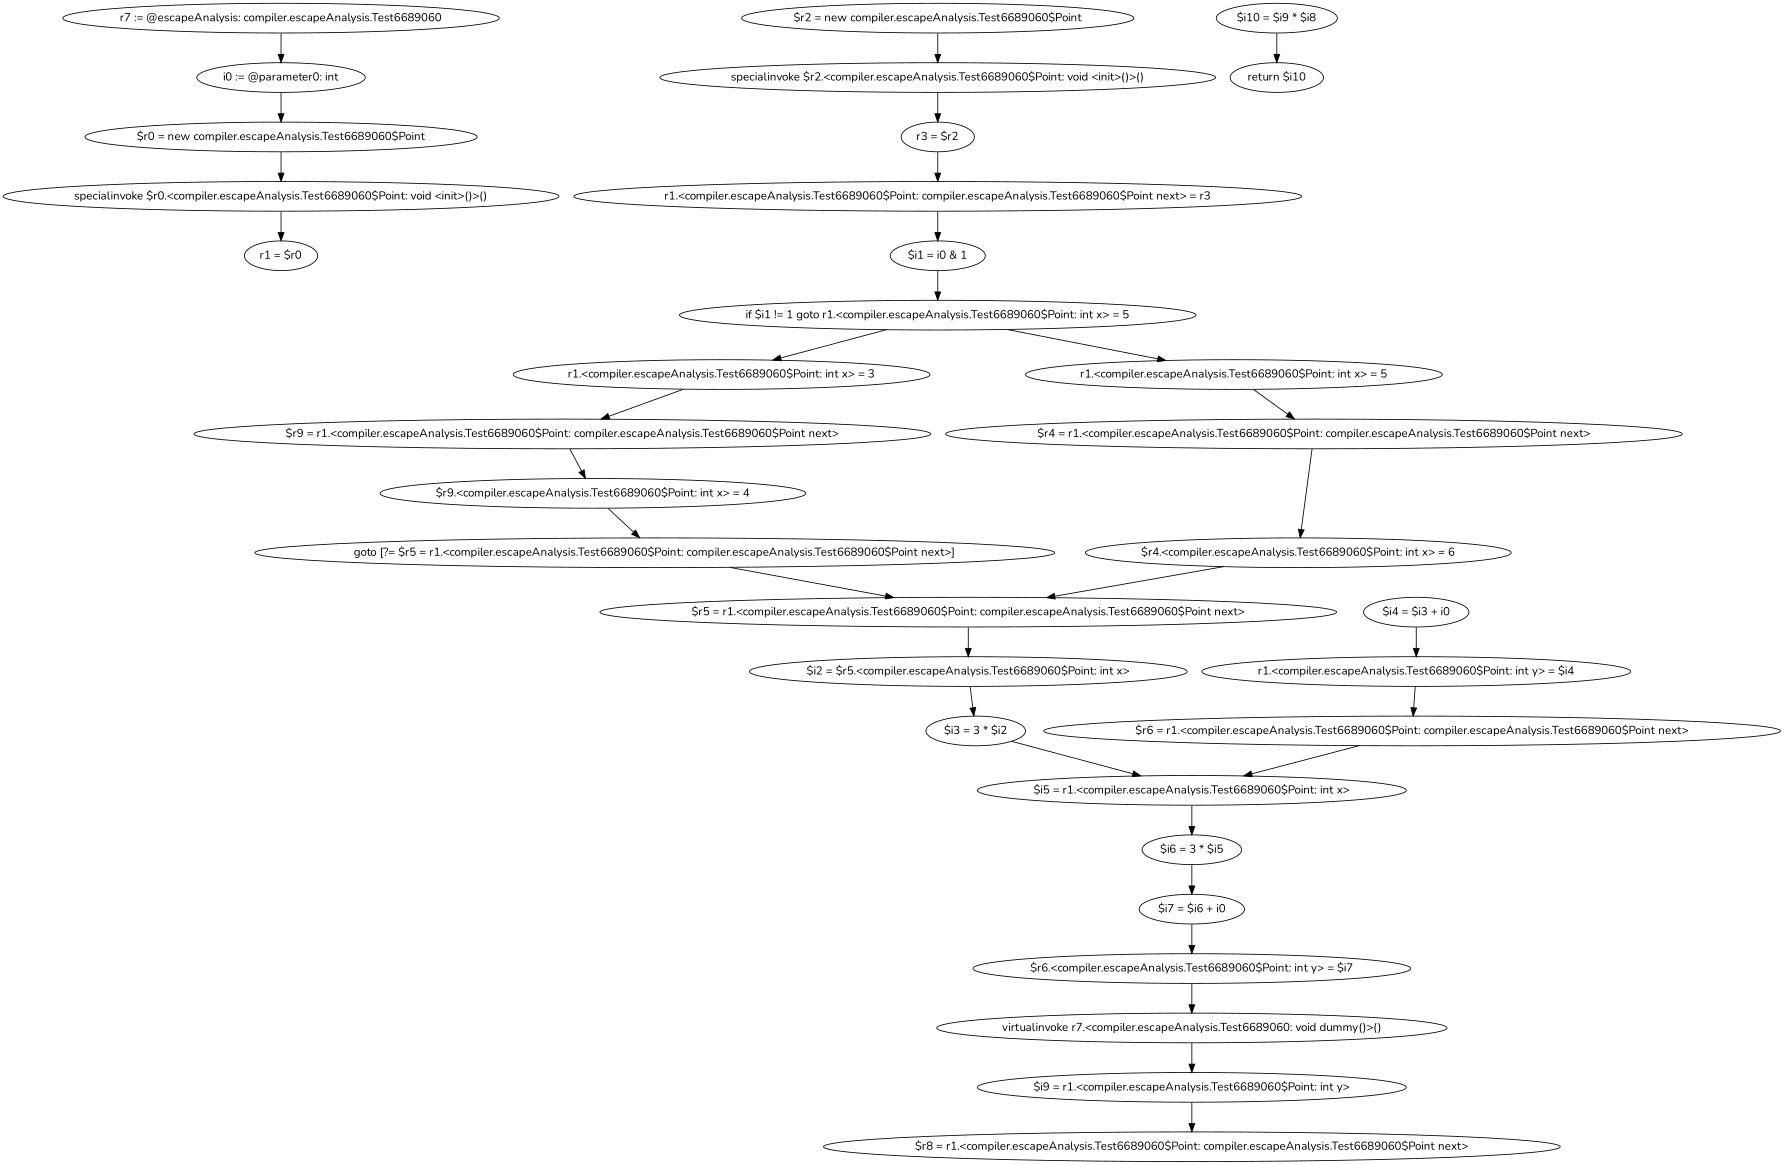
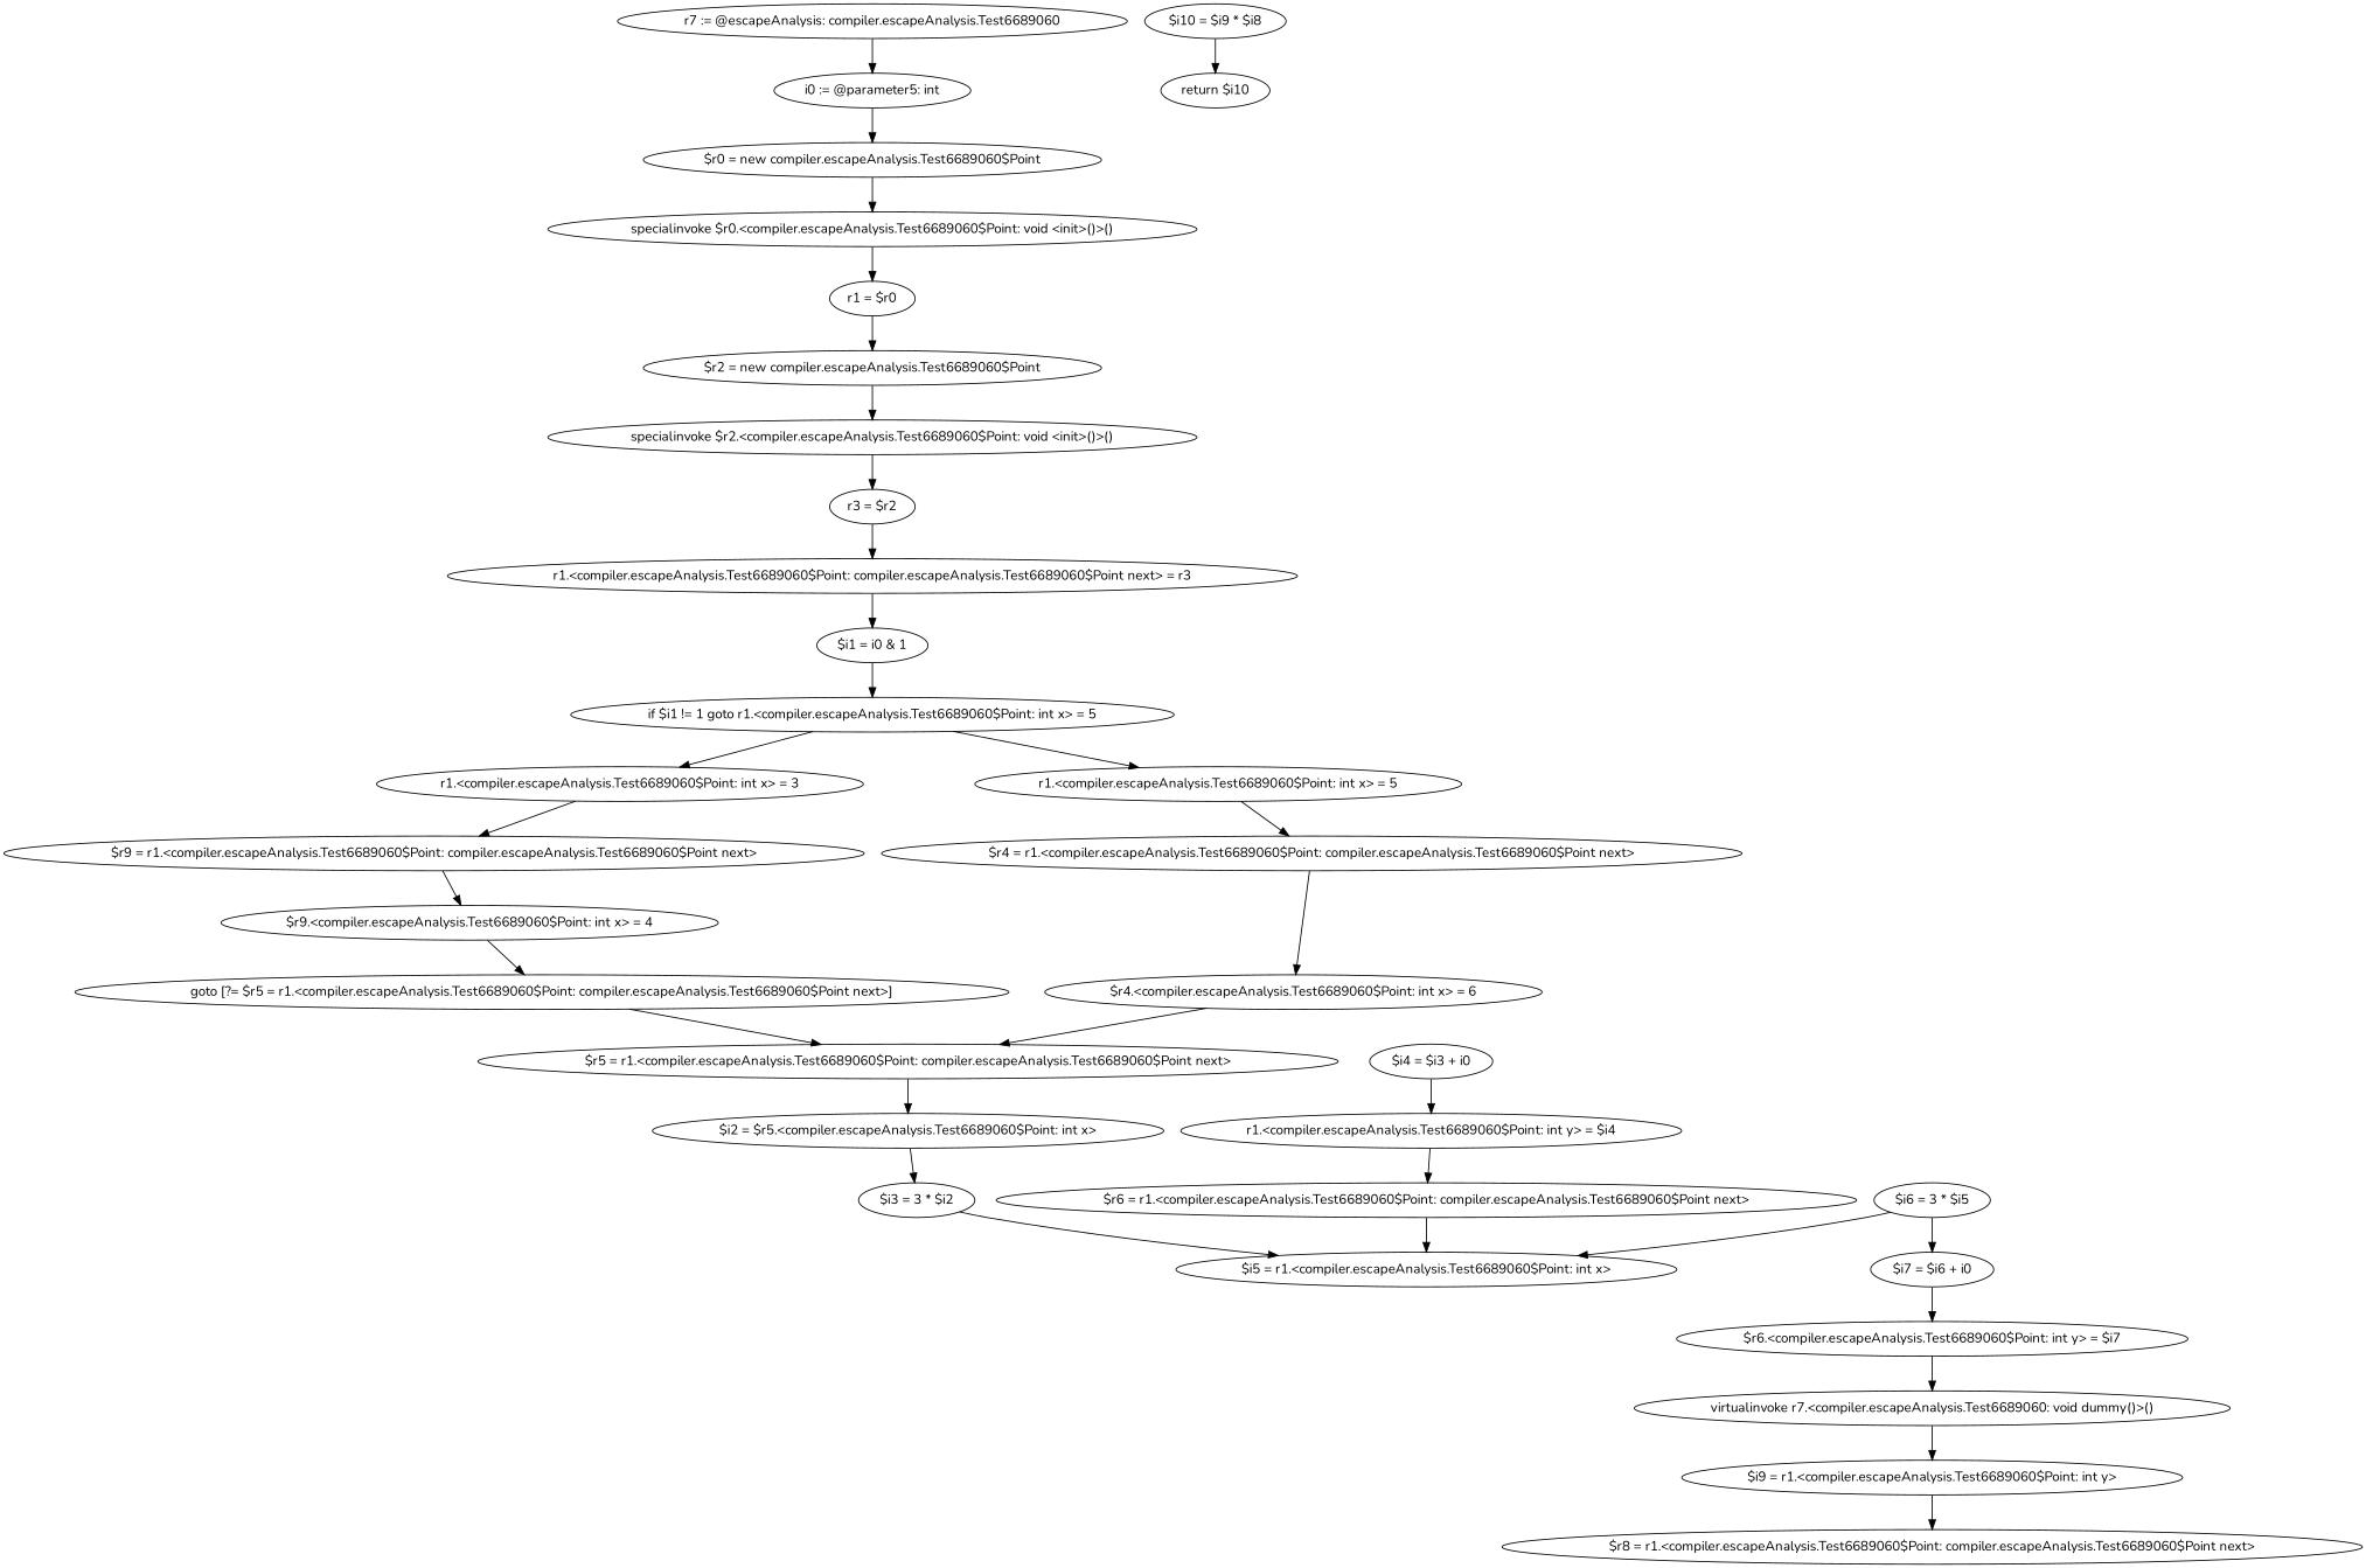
  digraph {
    fontname=Nunito
    node [fontname=Nunito]
    edge [fontname=Nunito]
    n1 [label="r7 := @escapeAnalysis: compiler.escapeAnalysis.Test6689060"]
-   "i0 := @parameter0: int"
+   "i0 := @parameter0: int" [label="i0 := @parameter5: int"]
    "$r0 = new compiler.escapeAnalysis.Test6689060$Point"
    "specialinvoke $r0.<compiler.escapeAnalysis.Test6689060$Point: void <init>()>()"
    "r1 = $r0"
    "$r2 = new compiler.escapeAnalysis.Test6689060$Point"
    "specialinvoke $r2.<compiler.escapeAnalysis.Test6689060$Point: void <init>()>()"
    "r3 = $r2"
    "r1.<compiler.escapeAnalysis.Test6689060$Point: compiler.escapeAnalysis.Test6689060$Point next> = r3"
    "$i1 = i0 & 1"
    "if $i1 != 1 goto r1.<compiler.escapeAnalysis.Test6689060$Point: int x> = 5"
    "r1.<compiler.escapeAnalysis.Test6689060$Point: int x> = 3"
    "r1.<compiler.escapeAnalysis.Test6689060$Point: int x> = 5"
    "$r9 = r1.<compiler.escapeAnalysis.Test6689060$Point: compiler.escapeAnalysis.Test6689060$Point next>"
    "$r4 = r1.<compiler.escapeAnalysis.Test6689060$Point: compiler.escapeAnalysis.Test6689060$Point next>"
    "$r9.<compiler.escapeAnalysis.Test6689060$Point: int x> = 4"
    "goto [?= $r5 = r1.<compiler.escapeAnalysis.Test6689060$Point: compiler.escapeAnalysis.Test6689060$Point next>]"
    "$r5 = r1.<compiler.escapeAnalysis.Test6689060$Point: compiler.escapeAnalysis.Test6689060$Point next>"
    "$i2 = $r5.<compiler.escapeAnalysis.Test6689060$Point: int x>"
    "$r4.<compiler.escapeAnalysis.Test6689060$Point: int x> = 6"
    "$i3 = 3 * $i2"
    "$i5 = r1.<compiler.escapeAnalysis.Test6689060$Point: int x>"
    "$i4 = $i3 + i0"
    "r1.<compiler.escapeAnalysis.Test6689060$Point: int y> = $i4"
    "$r6 = r1.<compiler.escapeAnalysis.Test6689060$Point: compiler.escapeAnalysis.Test6689060$Point next>"
    "$i6 = 3 * $i5"
    "$i7 = $i6 + i0"
    "$r6.<compiler.escapeAnalysis.Test6689060$Point: int y> = $i7"
    "virtualinvoke r7.<compiler.escapeAnalysis.Test6689060: void dummy()>()"
    "$i9 = r1.<compiler.escapeAnalysis.Test6689060$Point: int y>"
    "$r8 = r1.<compiler.escapeAnalysis.Test6689060$Point: compiler.escapeAnalysis.Test6689060$Point next>"
    "$i10 = $i9 * $i8"
    "return $i10"
    n1 -> "i0 := @parameter0: int"
    "i0 := @parameter0: int" -> "$r0 = new compiler.escapeAnalysis.Test6689060$Point"
    "$r0 = new compiler.escapeAnalysis.Test6689060$Point" -> "specialinvoke $r0.<compiler.escapeAnalysis.Test6689060$Point: void <init>()>()"
    "specialinvoke $r0.<compiler.escapeAnalysis.Test6689060$Point: void <init>()>()" -> "r1 = $r0"
+   "r1 = $r0" -> "$r2 = new compiler.escapeAnalysis.Test6689060$Point"
    "$r2 = new compiler.escapeAnalysis.Test6689060$Point" -> "specialinvoke $r2.<compiler.escapeAnalysis.Test6689060$Point: void <init>()>()"
    "specialinvoke $r2.<compiler.escapeAnalysis.Test6689060$Point: void <init>()>()" -> "r3 = $r2"
    "r3 = $r2" -> "r1.<compiler.escapeAnalysis.Test6689060$Point: compiler.escapeAnalysis.Test6689060$Point next> = r3"
    "r1.<compiler.escapeAnalysis.Test6689060$Point: compiler.escapeAnalysis.Test6689060$Point next> = r3" -> "$i1 = i0 & 1"
    "$i1 = i0 & 1" -> "if $i1 != 1 goto r1.<compiler.escapeAnalysis.Test6689060$Point: int x> = 5"
    "if $i1 != 1 goto r1.<compiler.escapeAnalysis.Test6689060$Point: int x> = 5" -> "r1.<compiler.escapeAnalysis.Test6689060$Point: int x> = 3"
    "if $i1 != 1 goto r1.<compiler.escapeAnalysis.Test6689060$Point: int x> = 5" -> "r1.<compiler.escapeAnalysis.Test6689060$Point: int x> = 5"
    "r1.<compiler.escapeAnalysis.Test6689060$Point: int x> = 3" -> "$r9 = r1.<compiler.escapeAnalysis.Test6689060$Point: compiler.escapeAnalysis.Test6689060$Point next>"
    "r1.<compiler.escapeAnalysis.Test6689060$Point: int x> = 5" -> "$r4 = r1.<compiler.escapeAnalysis.Test6689060$Point: compiler.escapeAnalysis.Test6689060$Point next>"
    "$r9 = r1.<compiler.escapeAnalysis.Test6689060$Point: compiler.escapeAnalysis.Test6689060$Point next>" -> "$r9.<compiler.escapeAnalysis.Test6689060$Point: int x> = 4"
    "$r4 = r1.<compiler.escapeAnalysis.Test6689060$Point: compiler.escapeAnalysis.Test6689060$Point next>" -> "$r4.<compiler.escapeAnalysis.Test6689060$Point: int x> = 6"
    "$r9.<compiler.escapeAnalysis.Test6689060$Point: int x> = 4" -> "goto [?= $r5 = r1.<compiler.escapeAnalysis.Test6689060$Point: compiler.escapeAnalysis.Test6689060$Point next>]"
    "goto [?= $r5 = r1.<compiler.escapeAnalysis.Test6689060$Point: compiler.escapeAnalysis.Test6689060$Point next>]" -> "$r5 = r1.<compiler.escapeAnalysis.Test6689060$Point: compiler.escapeAnalysis.Test6689060$Point next>"
    "$r5 = r1.<compiler.escapeAnalysis.Test6689060$Point: compiler.escapeAnalysis.Test6689060$Point next>" -> "$i2 = $r5.<compiler.escapeAnalysis.Test6689060$Point: int x>"
    "$i2 = $r5.<compiler.escapeAnalysis.Test6689060$Point: int x>" -> "$i3 = 3 * $i2"
    "$r4.<compiler.escapeAnalysis.Test6689060$Point: int x> = 6" -> "$r5 = r1.<compiler.escapeAnalysis.Test6689060$Point: compiler.escapeAnalysis.Test6689060$Point next>"
    "$i3 = 3 * $i2" -> "$i5 = r1.<compiler.escapeAnalysis.Test6689060$Point: int x>"
-   "$i5 = r1.<compiler.escapeAnalysis.Test6689060$Point: int x>" -> "$i6 = 3 * $i5"
+   "$i6 = 3 * $i5" -> "$i5 = r1.<compiler.escapeAnalysis.Test6689060$Point: int x>"
    "$i4 = $i3 + i0" -> "r1.<compiler.escapeAnalysis.Test6689060$Point: int y> = $i4"
    "r1.<compiler.escapeAnalysis.Test6689060$Point: int y> = $i4" -> "$r6 = r1.<compiler.escapeAnalysis.Test6689060$Point: compiler.escapeAnalysis.Test6689060$Point next>"
    "$r6 = r1.<compiler.escapeAnalysis.Test6689060$Point: compiler.escapeAnalysis.Test6689060$Point next>" -> "$i5 = r1.<compiler.escapeAnalysis.Test6689060$Point: int x>"
    "$i6 = 3 * $i5" -> "$i7 = $i6 + i0"
    "$i7 = $i6 + i0" -> "$r6.<compiler.escapeAnalysis.Test6689060$Point: int y> = $i7"
    "$r6.<compiler.escapeAnalysis.Test6689060$Point: int y> = $i7" -> "virtualinvoke r7.<compiler.escapeAnalysis.Test6689060: void dummy()>()"
    "virtualinvoke r7.<compiler.escapeAnalysis.Test6689060: void dummy()>()" -> "$i9 = r1.<compiler.escapeAnalysis.Test6689060$Point: int y>"
    "$i9 = r1.<compiler.escapeAnalysis.Test6689060$Point: int y>" -> "$r8 = r1.<compiler.escapeAnalysis.Test6689060$Point: compiler.escapeAnalysis.Test6689060$Point next>"
    "$i10 = $i9 * $i8" -> "return $i10"
  }
